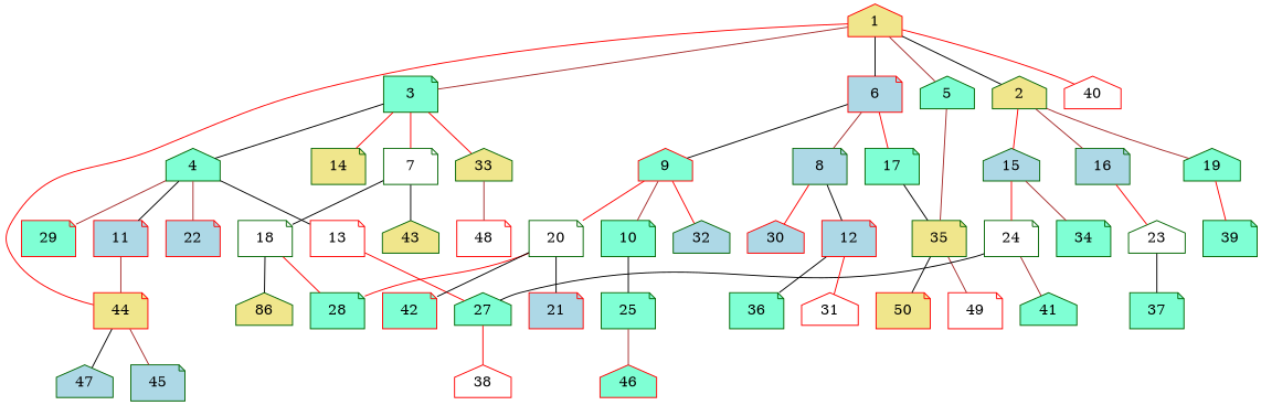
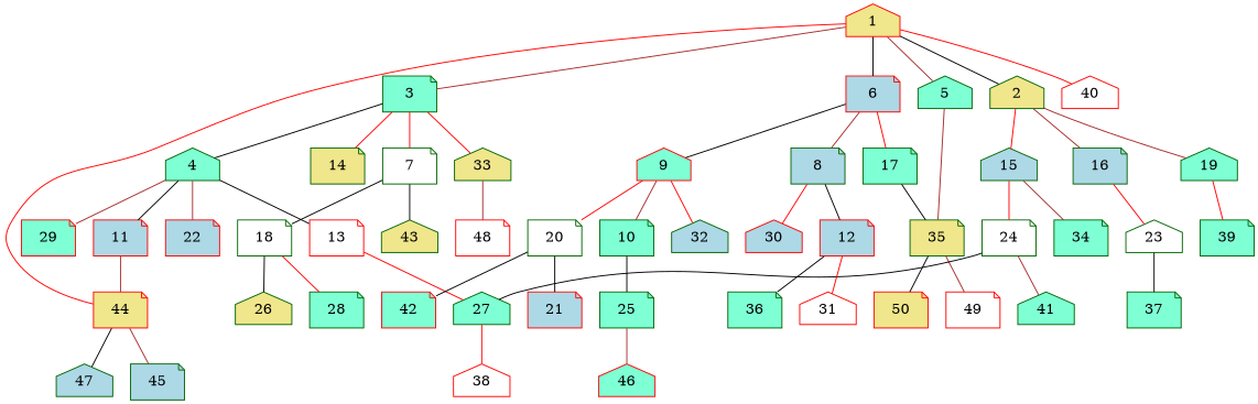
  graph {
    node [color=darkgreen fillcolor=aquamarine shape=note style=filled]
    edge [color=black weight=1.0]
    1 [color=red fillcolor=khaki shape=house]
    2 [fillcolor=khaki shape=house]
    3
    5 [shape=house]
    6 [color=red fillcolor=lightblue]
    40 [color=red fillcolor=white shape=house]
    44 [color=red fillcolor=khaki]
    15 [fillcolor=lightblue shape=house]
    16 [fillcolor=lightblue]
    19 [shape=house]
    4 [shape=house]
    7 [fillcolor=white]
    14 [fillcolor=khaki]
    33 [fillcolor=khaki shape=house]
    35 [fillcolor=khaki]
    8 [fillcolor=lightblue]
    9 [color=red shape=house]
    17
    45 [fillcolor=lightblue]
    47 [fillcolor=lightblue shape=house]
    24 [fillcolor=white]
    34
    23 [fillcolor=white shape=house]
    39
    11 [color=red fillcolor=lightblue]
    13 [color=red fillcolor=white]
    22 [color=red fillcolor=lightblue]
    29 [color=red]
    18 [fillcolor=white]
    43 [fillcolor=khaki shape=house]
    48 [color=red fillcolor=white]
    27 [shape=house]
    49 [color=red fillcolor=white]
    50 [color=red fillcolor=khaki]
    12 [color=red fillcolor=lightblue]
    30 [color=red fillcolor=lightblue shape=house]
    10
    20 [fillcolor=white]
    32 [fillcolor=lightblue shape=house]
-   26 [fillcolor=khaki shape=house label=86]
+   26 [fillcolor=khaki shape=house]
    28
    31 [color=red fillcolor=white shape=house]
    36
    25
    21 [color=red fillcolor=lightblue]
    42 [color=red]
    46 [color=red shape=house]
    38 [color=red fillcolor=white shape=house]
    41 [shape=house]
    37
    1 -- 2
    1 -- 3 [color=brown]
    1 -- 5 [color=brown]
    1 -- 6 [weight=2.0]
    1 -- 40 [color=red]
    1 -- 44 [color=red]
    2 -- 15 [color=red]
    2 -- 16 [color=brown]
    2 -- 19 [color=brown]
    3 -- 4
    3 -- 7 [color=red]
    3 -- 14 [color=red]
    3 -- 33 [color=red]
    5 -- 35 [color=brown]
    6 -- 8 [color=brown]
    6 -- 9
    6 -- 17 [color=red weight=3.0]
    44 -- 45 [color=brown]
    44 -- 47
    15 -- 24 [color=red weight=3.0]
    15 -- 34 [color=brown]
    16 -- 23 [color=red]
    19 -- 39 [color=red]
    4 -- 11
    4 -- 13
    4 -- 22 [color=brown]
    4 -- 29 [color=brown]
    7 -- 18
    7 -- 43
    33 -- 48 [color=brown]
    35 -- 49 [color=brown weight=2.0]
    35 -- 50
    8 -- 12 [weight=3.0]
    8 -- 30 [color=red]
    9 -- 10 [color=brown]
    9 -- 20 [color=red]
    9 -- 32 [color=red]
    17 -- 35
    24 -- 27
    24 -- 41 [color=brown]
    23 -- 37
    11 -- 44 [color=brown weight=3.0]
    13 -- 27 [color=red]
    18 -- 26
    18 -- 28 [color=red]
    27 -- 38 [color=red weight=2.0]
    12 -- 31 [color=red]
    12 -- 36
    10 -- 25
-   20 -- 28 [color=red]
    20 -- 21
    20 -- 42
    25 -- 46 [color=brown]
  }
